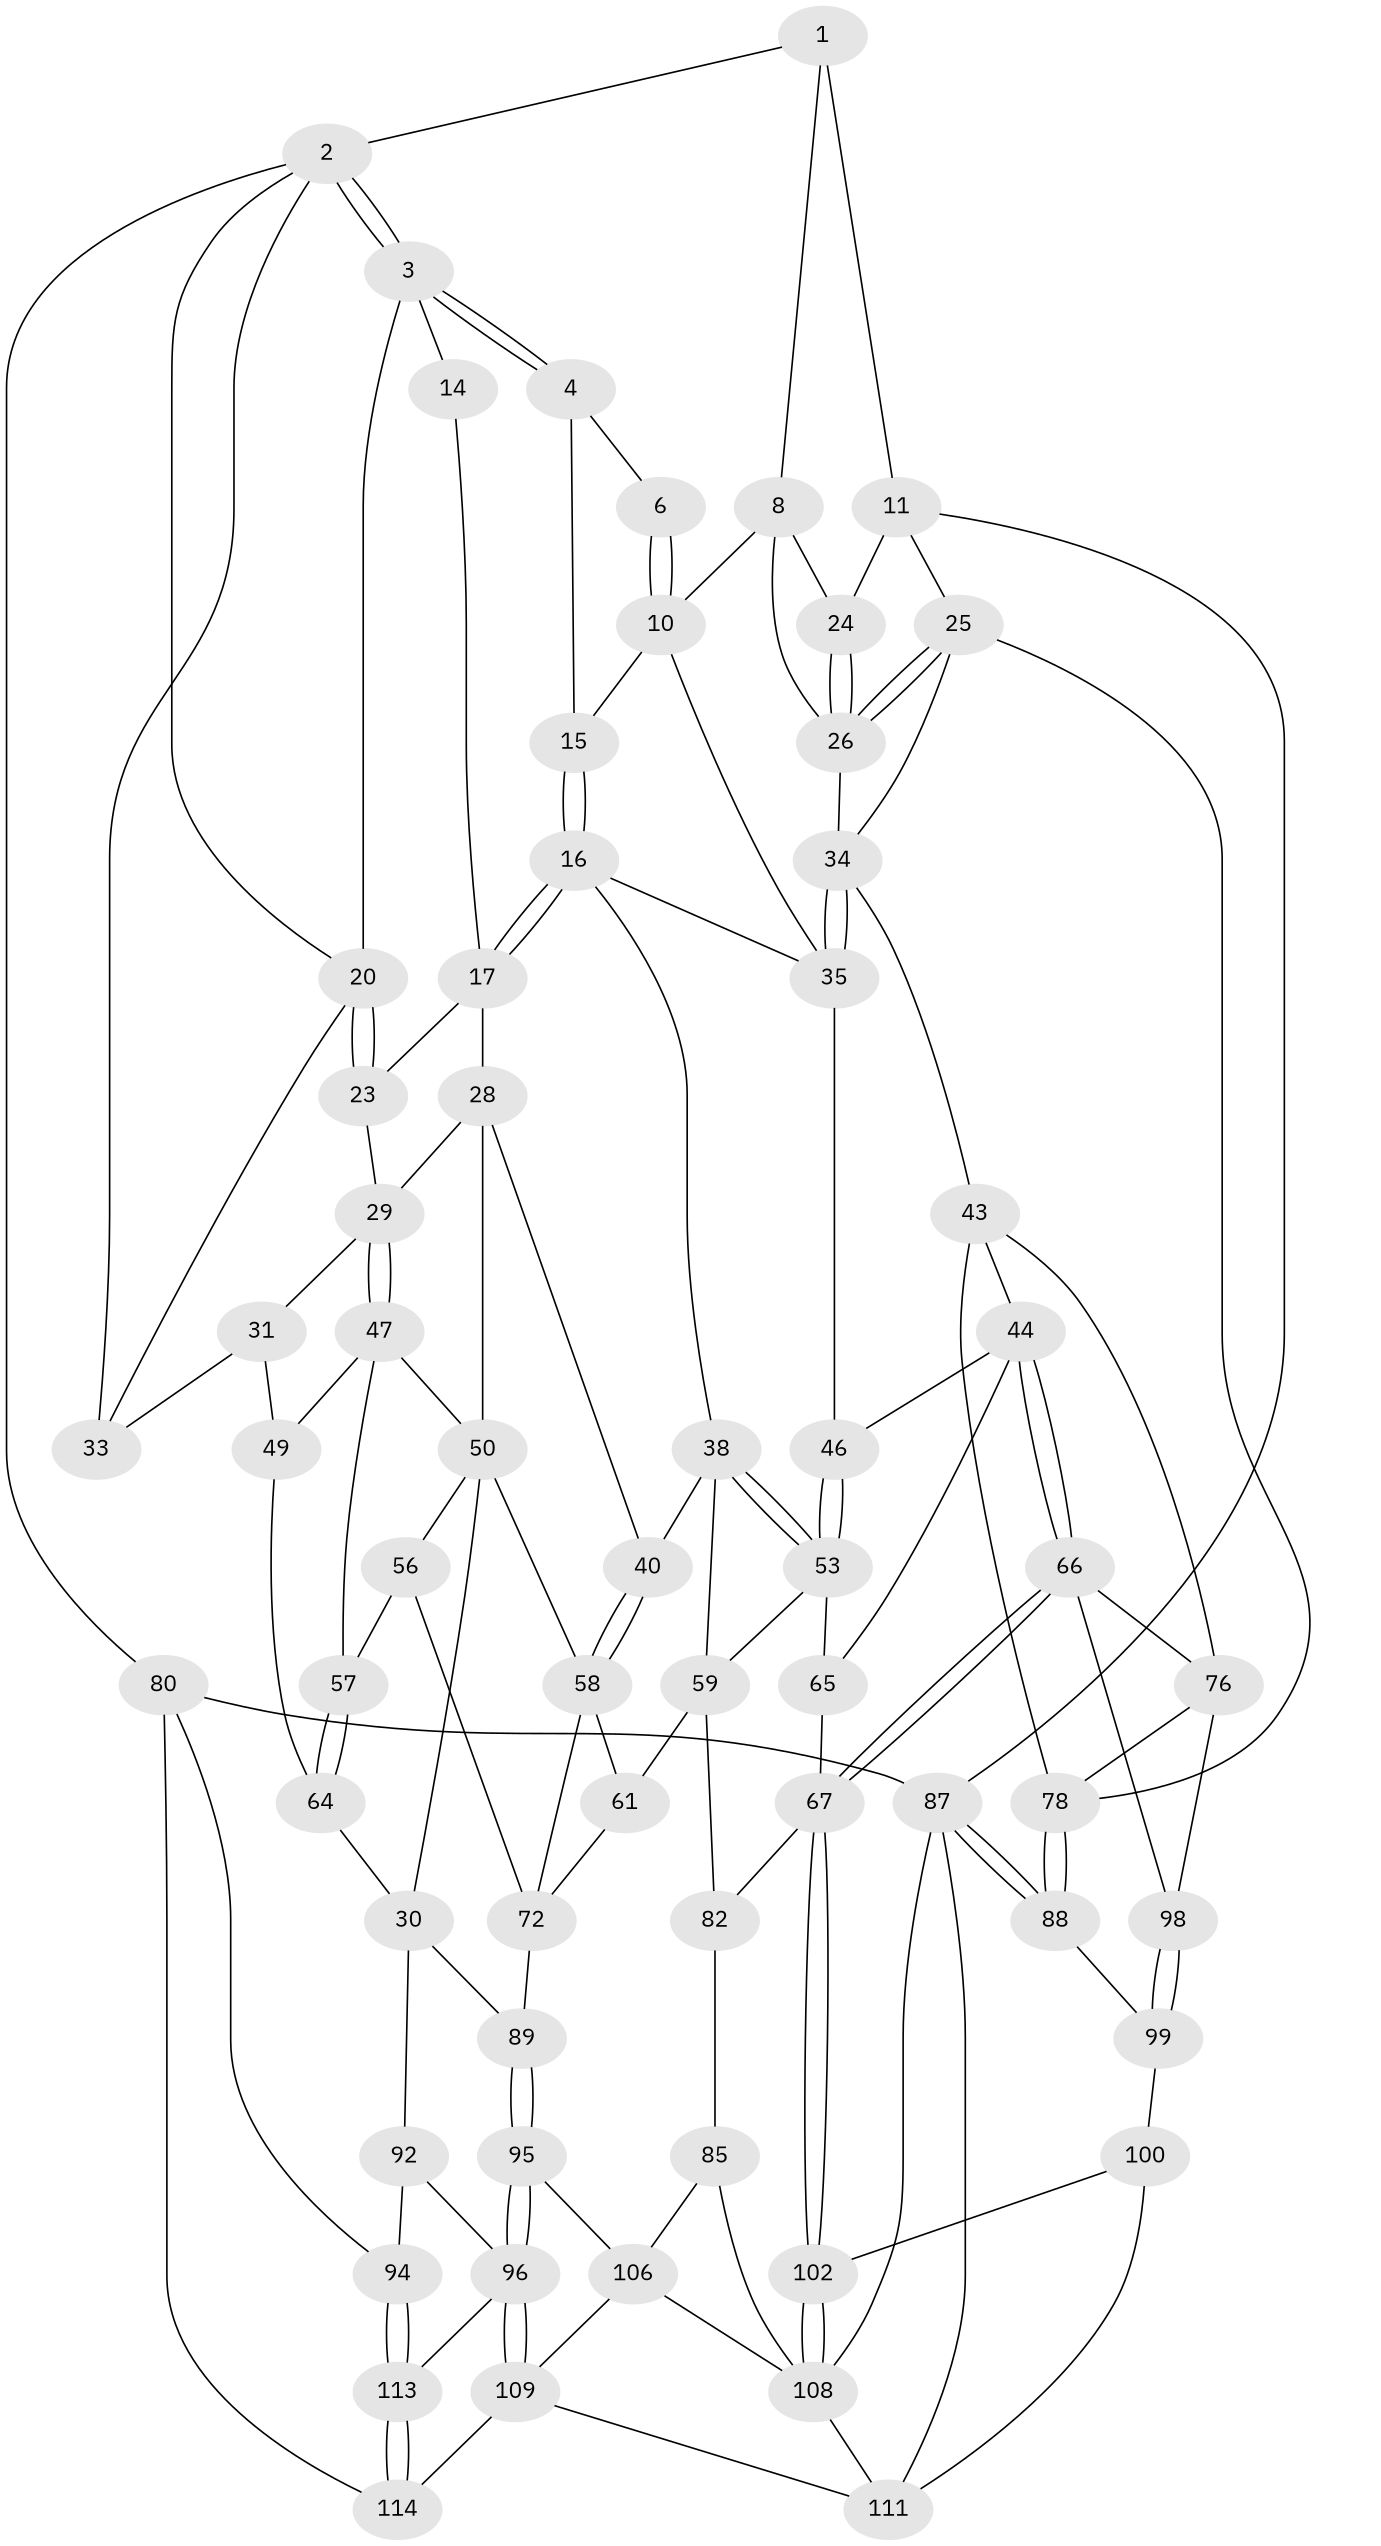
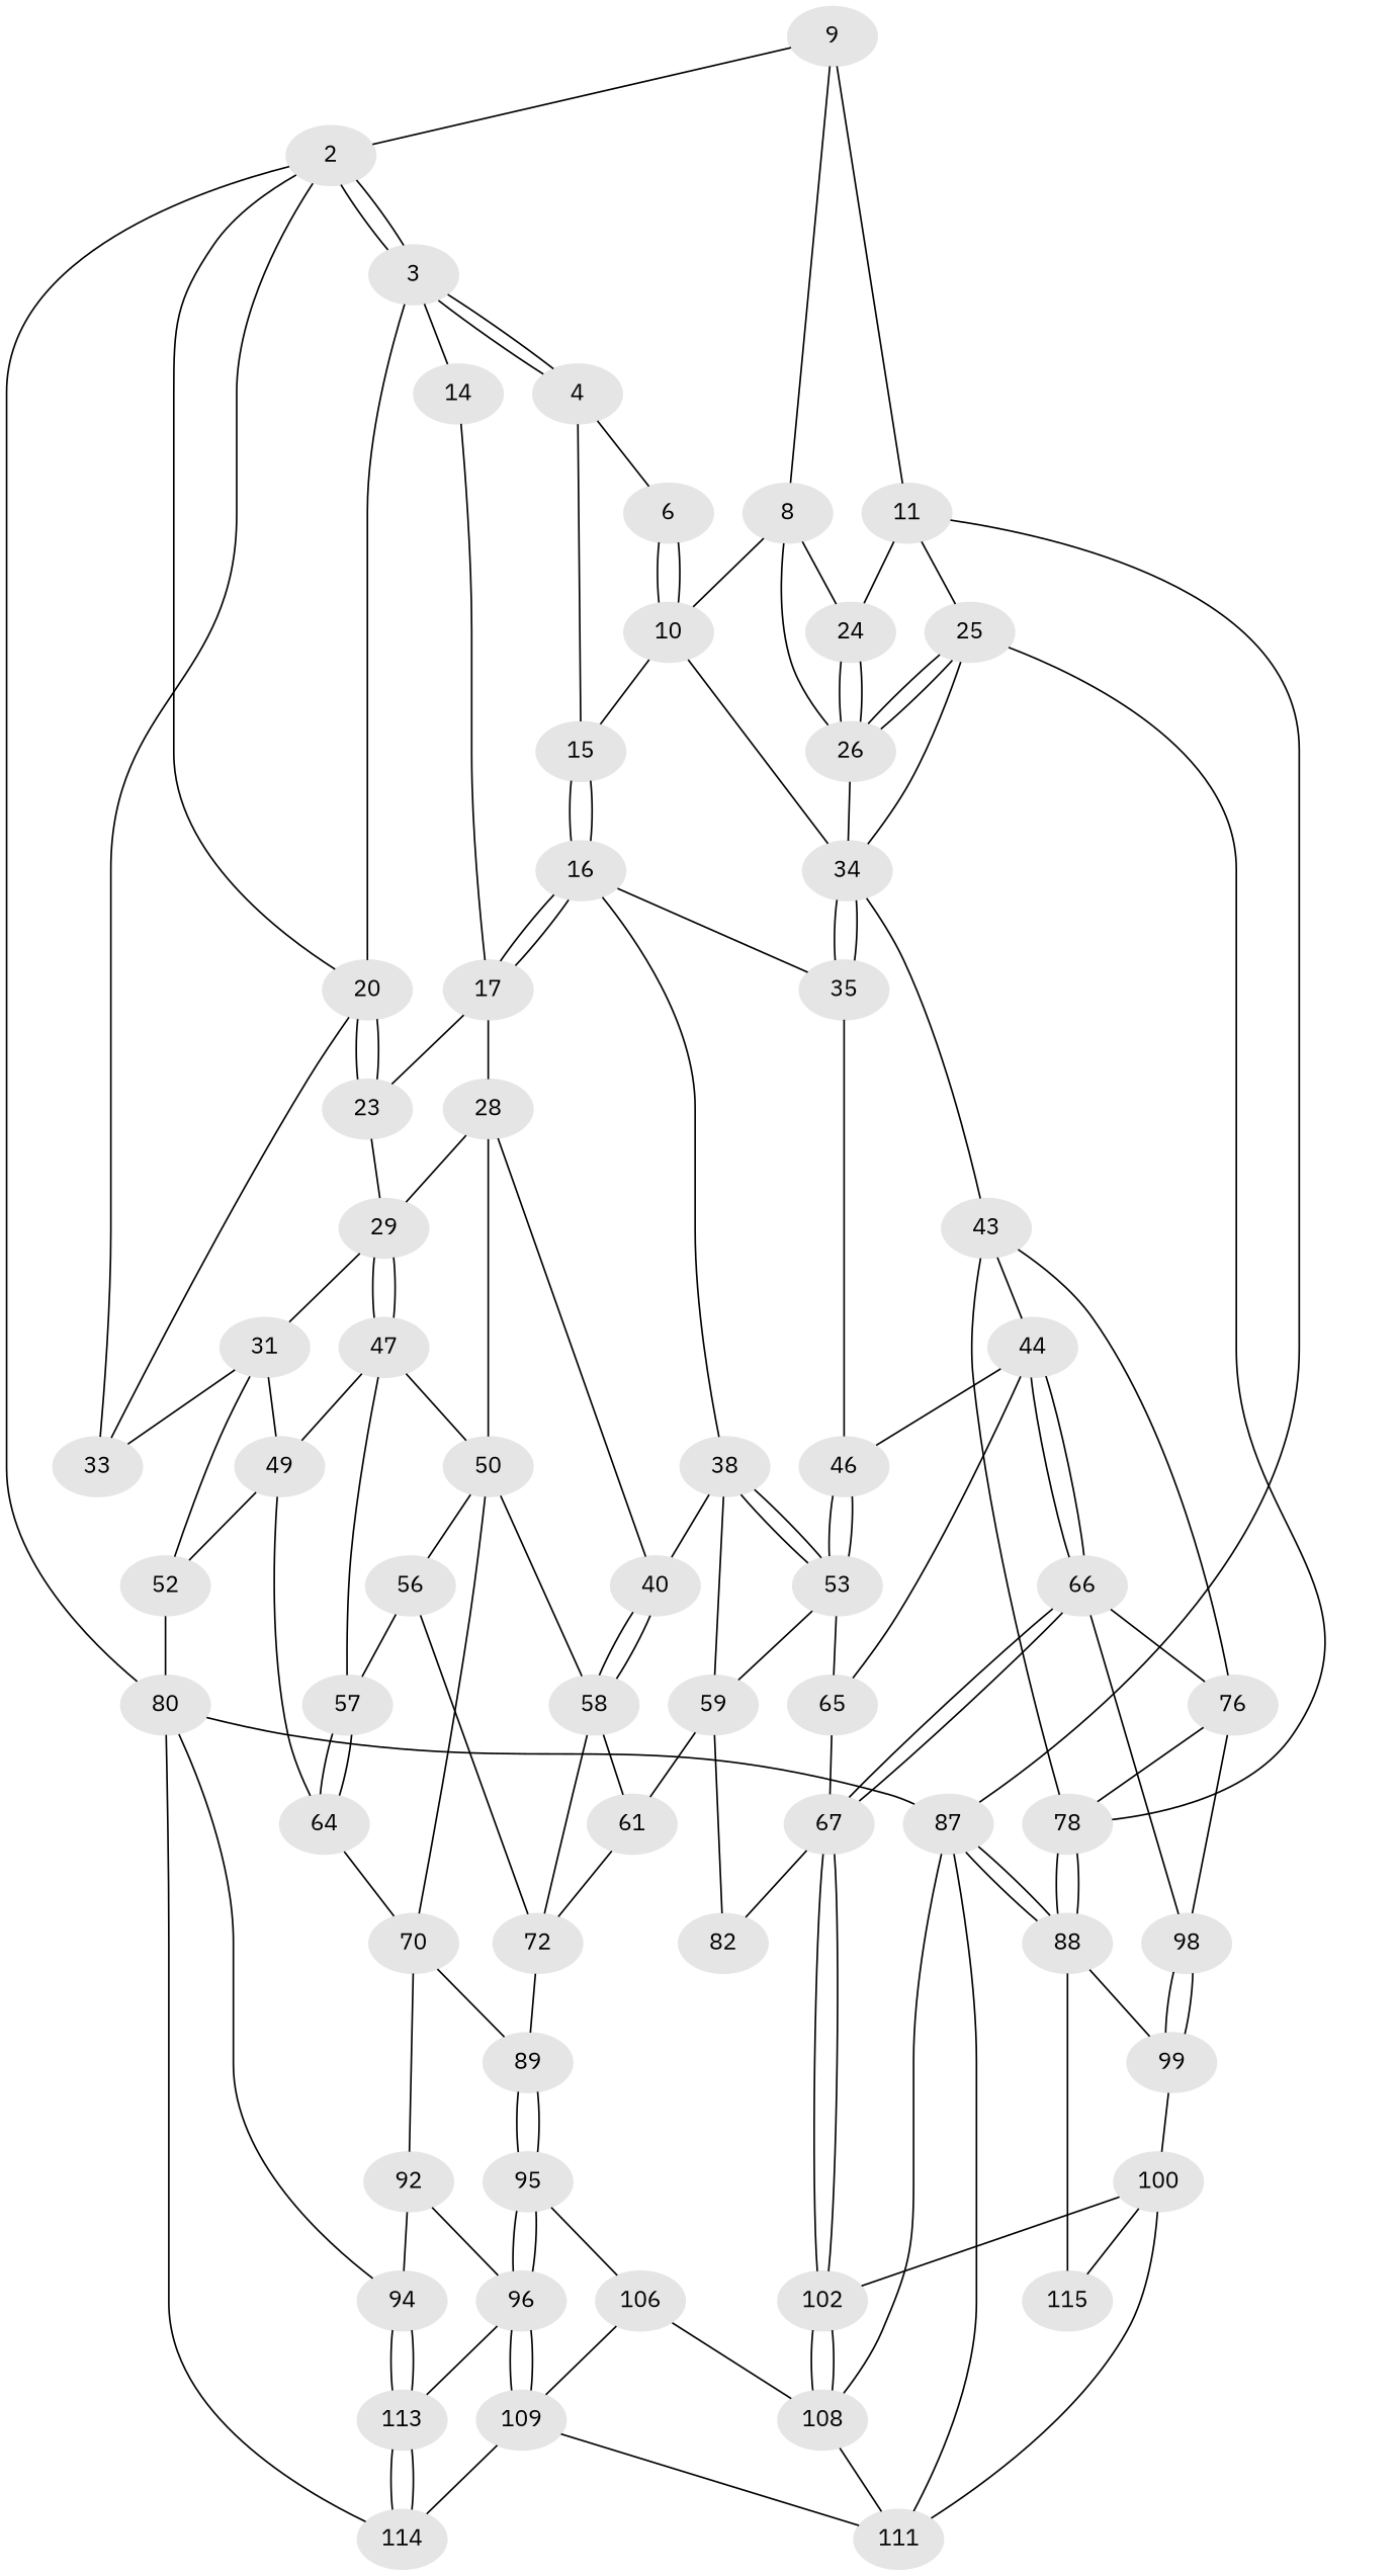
  graph {
    fontname="IBM Plex Sans"
    node [color=gray90 fontname="IBM Plex Sans" style=filled]
    edge [fontname="IBM Plex Sans"]
-   1 [super="+7"]
+   1 [super="+7" label=9]
    2 [super="+22"]
    8 [super="+9"]
    11 [super="+12"]
    3 [super="+13"]
    20 [super="+21"]
    33
    80 [super="+81"]
    10 [super="+19"]
    24
    26 [super="+27"]
    25 [super="+54"]
    87 [super="+116"]
    4 [super="+5"]
    14
    23
    94
    114
    6
    15
    17 [super="+18"]
    16 [super="+37"]
    35 [super="+36"]
    34 [super="+42"]
    46
    78 [super="+79"]
    88 [super="+103"]
    108 [super="+110"]
    111 [super="+117"]
    28 [super="+41"]
    38 [super="+39"]
    40
    53 [super="+63"]
    59 [super="+60"]
    29 [super="+30"]
    50 [super="+55"]
    31 [super="+32"]
    47 [super="+48"]
    43 [super="+75"]
    58 [super="+62"]
    56 [super="+69"]
-   70 [super="+90" label=30]
+   70 [super="+90"]
    49 [super="+51"]
+   52 [super="+74"]
    57
    64 [super="+71"]
    44 [super="+45"]
    76 [super="+91"]
    65
    61 [super="+83"]
    82
    72 [super="+84"]
    66 [super="+77"]
    98
    67 [super="+68"]
    89
    92 [super="+93"]
-   85 [super="+105"]
    102
    99
    95 [super="+104"]
    96 [super="+97"]
+   115
    113
    106 [super="+107"]
    109 [super="+112"]
    100 [super="+101"]
    1 -- 2
    1 -- 8
    1 -- 11 [weight=2]
    2 -- 3
    2 -- 3
    2 -- 20
    2 -- 33
    2 -- 80
    8 -- 10
    8 -- 24
    8 -- 26
    11 -- 24
    11 -- 25
    11 -- 87
    3 -- 20
    3 -- 4
    3 -- 4
    3 -- 14
    20 -- 33
    20 -- 23
    20 -- 23
    80 -- 87
    80 -- 94
    80 -- 114
    10 -- 15
-   10 -- 35
+   10 -- 34
    24 -- 26
    24 -- 26
    26 -- 34
    25 -- 26
    25 -- 26
    25 -- 34
    25 -- 78
    87 -- 88
    87 -- 88
    87 -- 108
    87 -- 111
    4 -- 6
    4 -- 15
    14 -- 17
    23 -- 29
    94 -- 113
    94 -- 113
    6 -- 10
    6 -- 10
    15 -- 16
    15 -- 16
    17 -- 23
    17 -- 28
    16 -- 17
    16 -- 17
    16 -- 35
    16 -- 38
    35 -- 46
    34 -- 35
    34 -- 35
    34 -- 43
    46 -- 53
    46 -- 53
    78 -- 88
    78 -- 88
    88 -- 99
+   88 -- 115
    108 -- 111
    28 -- 40
    28 -- 29
    28 -- 50
    38 -- 40
    38 -- 53
    38 -- 53
    38 -- 59
    40 -- 58
    40 -- 58
    53 -- 59
    53 -- 65
    59 -- 61
    59 -- 82
    29 -- 31
    29 -- 47
    29 -- 47
    50 -- 58
    50 -- 56
    50 -- 70
    31 -- 33
    31 -- 49
+   31 -- 52
    47 -- 50
    47 -- 49
    47 -- 57
    43 -- 78
    43 -- 44
    43 -- 76
    58 -- 61
    58 -- 72
    56 -- 57
    56 -- 72
    70 -- 89
    70 -- 92
+   49 -- 52
    49 -- 64
+   52 -- 80
    57 -- 64
    57 -- 64
    64 -- 70
    44 -- 46
    44 -- 65
    44 -- 66
    44 -- 66
    76 -- 78
    76 -- 98
    65 -- 67
    61 -- 72
-   82 -- 85
    72 -- 89
    66 -- 76
    66 -- 98
    66 -- 67
    66 -- 67
    98 -- 99
    98 -- 99
    67 -- 82
    67 -- 102
    67 -- 102
    89 -- 95
    89 -- 95
    92 -- 94
    92 -- 96
-   85 -- 108
-   85 -- 106
    102 -- 108
    102 -- 108
    99 -- 100
    95 -- 96
    95 -- 96
    95 -- 106
    96 -- 113
    96 -- 109
    96 -- 109
    113 -- 114
    113 -- 114
    106 -- 108
    106 -- 109
    109 -- 114
    109 -- 111
    100 -- 111
    100 -- 102
+   100 -- 115
  }
